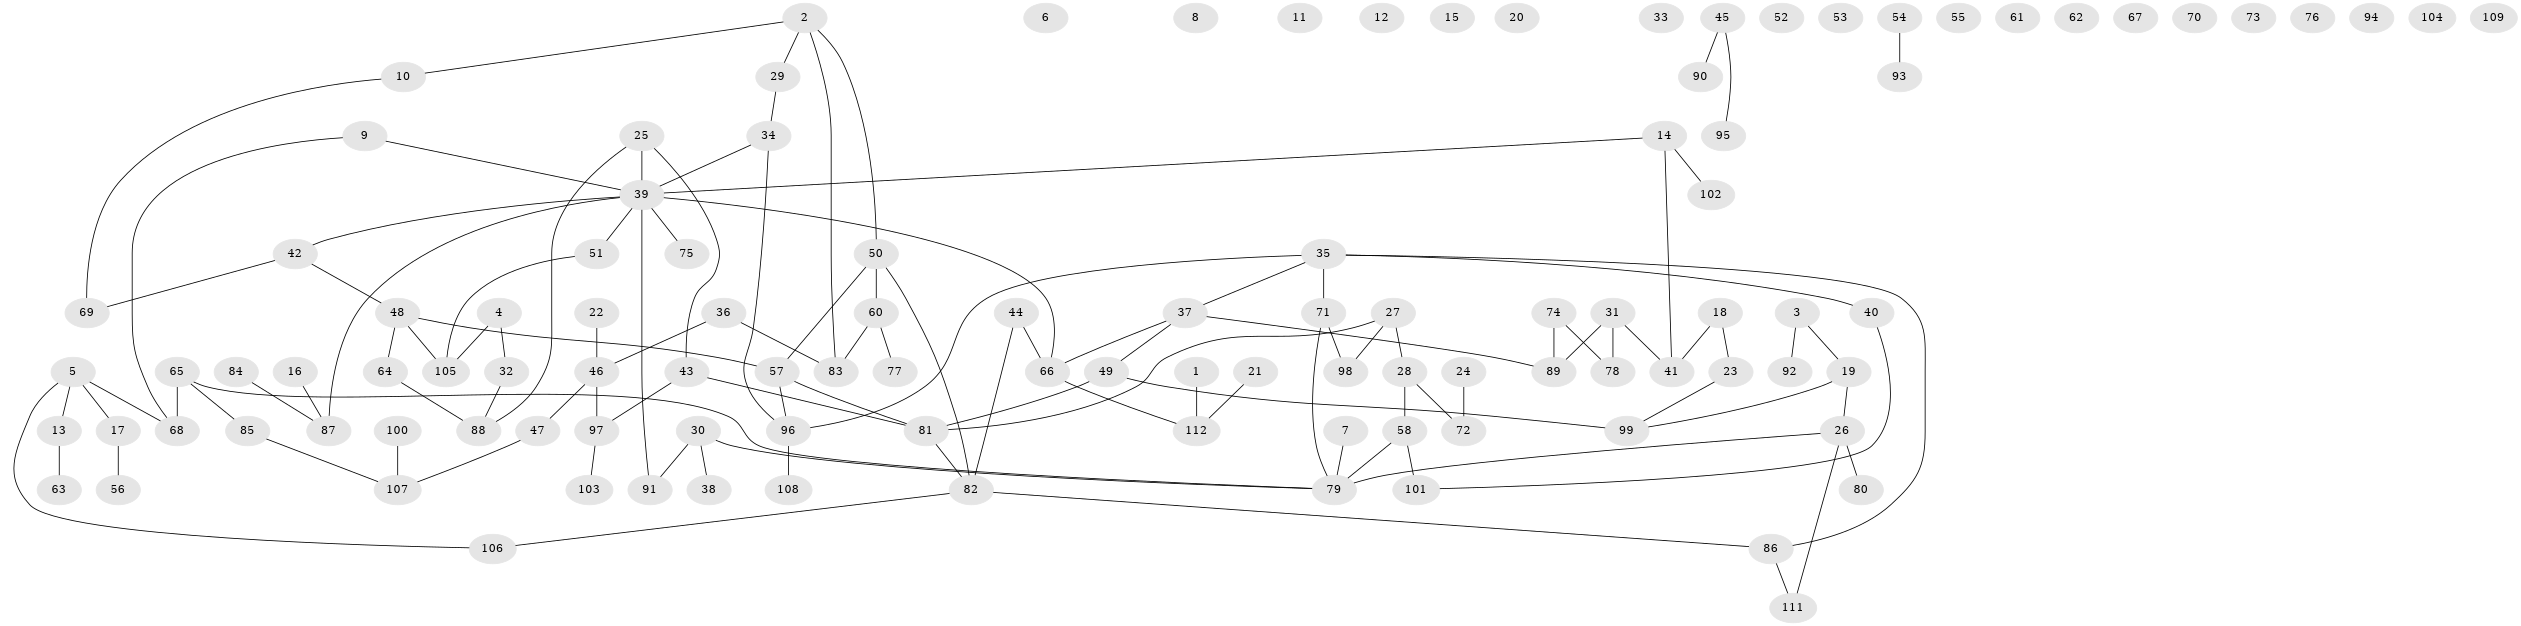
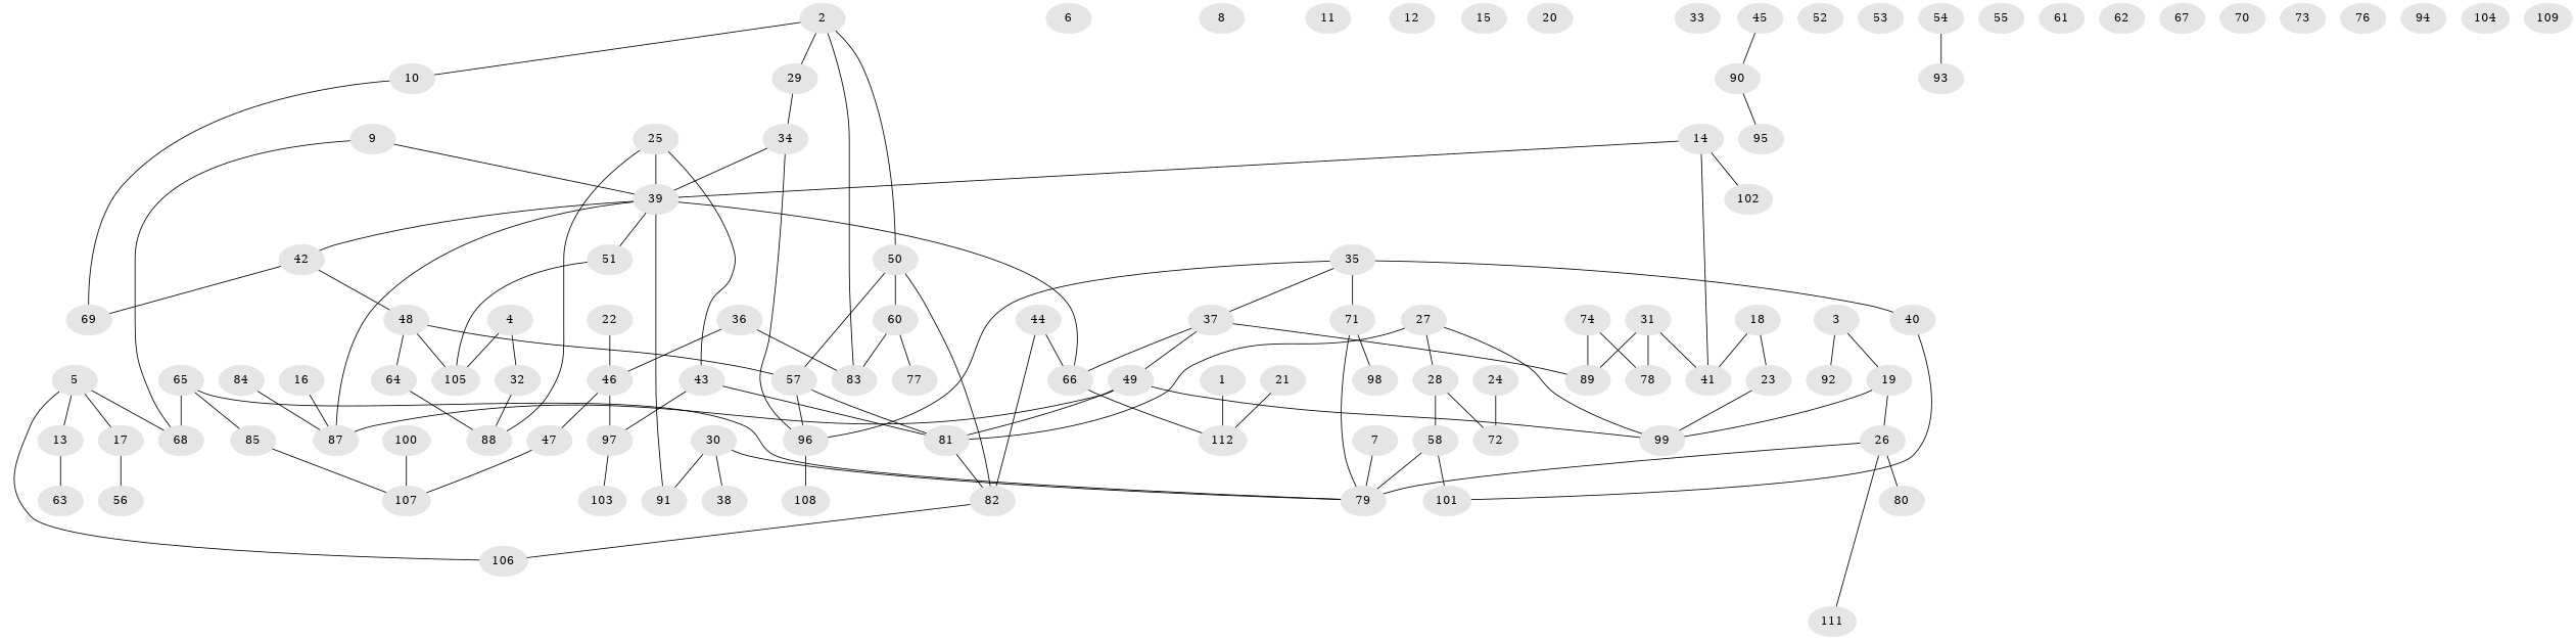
  graph {
    node [color=gray90 style=filled]
    n1 [label=112]
    1
    2
    10
    29
    50
    83
    69
    34
    82
    57
    60
    3
    19
    92
    26
    99
    4
    32
    105
    88
    5
    13
    17
    68
    106
    63
    56
    6
    7
    79
    8
    9
    39
    87
    91
    66
    42
    51
-   75
    11
    12
    14
    41
    102
    15
    16
    18
    23
    80
    111
    20
    21
    22
    46
    97
    47
    24
    72
    25
    43
    81
    27
    28
    58
    101
    96
    30
    38
    31
    78
    89
    33
    108
    35
    37
    40
    71
-   86
    49
    98
    36
    48
    64
    103
    44
    45
    90
    95
    107
    77
    52
    53
    54
    93
    55
    61
    62
    65
    85
    67
    70
    73
    74
    76
    84
    94
    100
    104
    109
    1 -- n1
    2 -- 10
    2 -- 29
    2 -- 50
    2 -- 83
    10 -- 69
    29 -- 34
    50 -- 82
    50 -- 57
    50 -- 60
    34 -- 39
    34 -- 96
    82 -- 106
-   82 -- 86
    57 -- 81
    57 -- 96
    60 -- 83
    60 -- 77
    3 -- 19
    3 -- 92
    19 -- 26
    19 -- 99
    26 -- 79
    26 -- 80
    26 -- 111
    4 -- 32
    4 -- 105
    32 -- 88
    5 -- 13
    5 -- 17
    5 -- 68
    5 -- 106
    13 -- 63
    17 -- 56
    7 -- 79
    9 -- 68
    9 -- 39
    39 -- 87
    39 -- 91
    39 -- 66
    39 -- 42
    39 -- 51
-   39 -- 75
    66 -- n1
    42 -- 69
    42 -- 48
    51 -- 105
    14 -- 39
    14 -- 41
    14 -- 102
    16 -- 87
    18 -- 41
    18 -- 23
    23 -- 99
    21 -- n1
    22 -- 46
    46 -- 97
    46 -- 47
    97 -- 103
    47 -- 107
    24 -- 72
    25 -- 88
    25 -- 39
    25 -- 43
    43 -- 97
    43 -- 81
    81 -- 82
-   27 -- 98
+   27 -- 99
    27 -- 81
    27 -- 28
    28 -- 72
    28 -- 58
    58 -- 79
    58 -- 101
    96 -- 108
    30 -- 79
    30 -- 91
    30 -- 38
    31 -- 41
    31 -- 78
    31 -- 89
    35 -- 96
    35 -- 37
    35 -- 40
    35 -- 71
-   35 -- 86
    37 -- 66
    37 -- 89
    37 -- 49
    40 -- 101
    71 -- 79
    71 -- 98
-   86 -- 111
    49 -- 99
+   49 -- 87
    49 -- 81
    36 -- 83
    36 -- 46
    48 -- 57
    48 -- 105
    48 -- 64
    64 -- 88
    44 -- 82
    44 -- 66
    45 -- 90
-   45 -- 95
+   90 -- 95
    54 -- 93
    65 -- 68
    65 -- 79
    65 -- 85
    85 -- 107
    74 -- 78
    74 -- 89
    84 -- 87
    100 -- 107
  }
